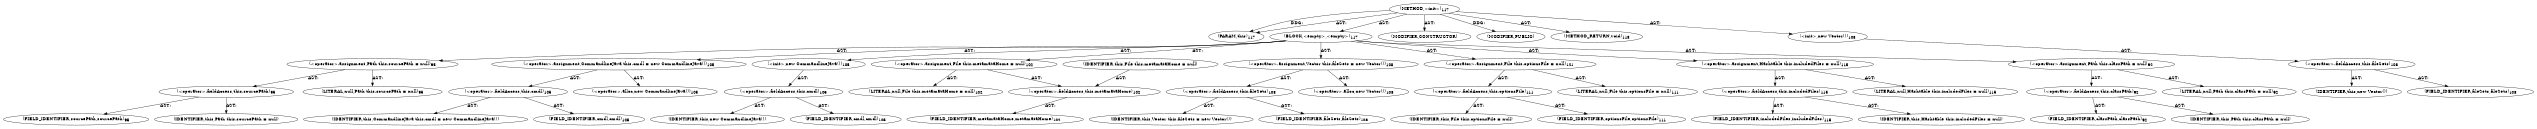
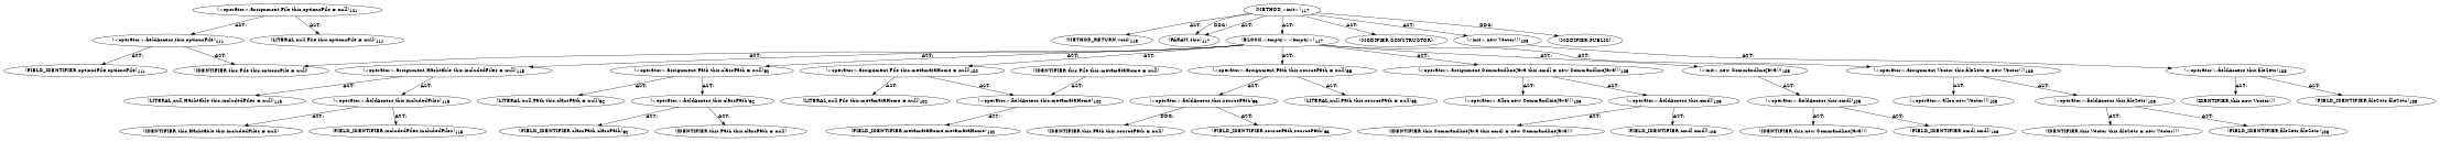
  digraph {
    n1 [label=<(METHOD,&lt;init&gt;)<SUB>117</SUB>>]
    n2 [label=<(PARAM,this)<SUB>117</SUB>>]
    n3 [label=<(BLOCK,&lt;empty&gt;,&lt;empty&gt;)<SUB>117</SUB>>]
    n4 [label=<(MODIFIER,CONSTRUCTOR)>]
    n5 [label=<(MODIFIER,PUBLIC)>]
    n6 [label=<(METHOD_RETURN,void)<SUB>118</SUB>>]
    n7 [label=<(&lt;init&gt;,new Vector())<SUB>108</SUB>>]
    n8 [label=<(&lt;operator&gt;.assignment,Path this.classPath = null)<SUB>92</SUB>>]
    n9 [label=<(&lt;operator&gt;.assignment,Path this.sourcePath = null)<SUB>95</SUB>>]
    n10 [label=<(&lt;operator&gt;.assignment,File this.metamataHome = null)<SUB>102</SUB>>]
    n11 [label=<(&lt;operator&gt;.assignment,CommandlineJava this.cmdl = new CommandlineJava())<SUB>105</SUB>>]
    n12 [label=<(&lt;init&gt;,new CommandlineJava())<SUB>105</SUB>>]
    n13 [label=<(&lt;operator&gt;.assignment,Vector this.fileSets = new Vector())<SUB>108</SUB>>]
    n14 [label=<(&lt;operator&gt;.assignment,File this.optionsFile = null)<SUB>121</SUB>>]
    n15 [label=<(&lt;operator&gt;.assignment,Hashtable this.includedFiles = null)<SUB>115</SUB>>]
    n16 [label=<(&lt;operator&gt;.fieldAccess,this.classPath)<SUB>92</SUB>>]
    n17 [label=<(LITERAL,null,Path this.classPath = null)<SUB>92</SUB>>]
    n18 [label=<(&lt;operator&gt;.fieldAccess,this.sourcePath)<SUB>95</SUB>>]
    n19 [label=<(LITERAL,null,Path this.sourcePath = null)<SUB>95</SUB>>]
    n20 [label=<(&lt;operator&gt;.fieldAccess,this.metamataHome)<SUB>102</SUB>>]
    n21 [label=<(LITERAL,null,File this.metamataHome = null)<SUB>102</SUB>>]
    n22 [label=<(&lt;operator&gt;.fieldAccess,this.cmdl)<SUB>105</SUB>>]
    n23 [label=<(&lt;operator&gt;.alloc,new CommandlineJava())<SUB>105</SUB>>]
    n24 [label=<(&lt;operator&gt;.fieldAccess,this.cmdl)<SUB>105</SUB>>]
    n25 [label=<(&lt;operator&gt;.fieldAccess,this.fileSets)<SUB>108</SUB>>]
    n26 [label=<(&lt;operator&gt;.alloc,new Vector())<SUB>108</SUB>>]
    n27 [label=<(&lt;operator&gt;.fieldAccess,this.fileSets)<SUB>108</SUB>>]
    n28 [label=<(&lt;operator&gt;.fieldAccess,this.optionsFile)<SUB>111</SUB>>]
    n29 [label=<(LITERAL,null,File this.optionsFile = null)<SUB>111</SUB>>]
    n30 [label=<(&lt;operator&gt;.fieldAccess,this.includedFiles)<SUB>115</SUB>>]
    n31 [label=<(LITERAL,null,Hashtable this.includedFiles = null)<SUB>115</SUB>>]
    n32 [label=<(IDENTIFIER,this,Path this.classPath = null)>]
    n33 [label=<(FIELD_IDENTIFIER,classPath,classPath)<SUB>92</SUB>>]
    n34 [label=<(IDENTIFIER,this,Path this.sourcePath = null)>]
    n35 [label=<(FIELD_IDENTIFIER,sourcePath,sourcePath)<SUB>95</SUB>>]
    n36 [label=<(FIELD_IDENTIFIER,metamataHome,metamataHome)<SUB>102</SUB>>]
    n37 [label=<(IDENTIFIER,this,File this.metamataHome = null)>]
    n38 [label=<(IDENTIFIER,this,CommandlineJava this.cmdl = new CommandlineJava())>]
    n39 [label=<(FIELD_IDENTIFIER,cmdl,cmdl)<SUB>105</SUB>>]
    n40 [label=<(IDENTIFIER,this,new CommandlineJava())>]
    n41 [label=<(FIELD_IDENTIFIER,cmdl,cmdl)<SUB>105</SUB>>]
    n42 [label=<(IDENTIFIER,this,Vector this.fileSets = new Vector())>]
    n43 [label=<(FIELD_IDENTIFIER,fileSets,fileSets)<SUB>108</SUB>>]
    n44 [label=<(IDENTIFIER,this,new Vector())>]
    n45 [label=<(FIELD_IDENTIFIER,fileSets,fileSets)<SUB>108</SUB>>]
    n46 [label=<(IDENTIFIER,this,File this.optionsFile = null)>]
    n47 [label=<(FIELD_IDENTIFIER,optionsFile,optionsFile)<SUB>111</SUB>>]
    n48 [label=<(IDENTIFIER,this,Hashtable this.includedFiles = null)>]
    n49 [label=<(FIELD_IDENTIFIER,includedFiles,includedFiles)<SUB>115</SUB>>]
    n1 -> n2 [label="AST: "]
    n1 -> n2 [label="DDG: "]
    n1 -> n3 [label="AST: "]
    n1 -> n4 [label="AST: "]
    n1 -> n5 [label="DDG: "]
    n1 -> n6 [label="AST: "]
    n1 -> n7 [label="AST: "]
    n3 -> n8 [label="AST: "]
    n3 -> n9 [label="AST: "]
    n3 -> n10 [label="AST: "]
    n3 -> n11 [label="AST: "]
    n3 -> n12 [label="AST: "]
    n3 -> n13 [label="AST: "]
-   n3 -> n14 [label="AST: "]
+   n3 -> n46 [label="AST: "]
    n3 -> n15 [label="AST: "]
    n7 -> n27 [label="AST: "]
    n8 -> n16 [label="AST: "]
    n8 -> n17 [label="AST: "]
    n9 -> n18 [label="AST: "]
    n9 -> n19 [label="AST: "]
    n10 -> n20 [label="AST: "]
    n10 -> n21 [label="AST: "]
    n11 -> n22 [label="AST: "]
    n11 -> n23 [label="AST: "]
    n12 -> n24 [label="AST: "]
    n13 -> n25 [label="AST: "]
    n13 -> n26 [label="AST: "]
    n14 -> n28 [label="AST: "]
    n14 -> n29 [label="AST: "]
    n15 -> n30 [label="AST: "]
    n15 -> n31 [label="AST: "]
    n16 -> n32 [label="AST: "]
    n16 -> n33 [label="AST: "]
-   n18 -> n34 [label="AST: "]
+   n18 -> n34 [label="DDG: "]
    n18 -> n35 [label="AST: "]
    n20 -> n36 [label="AST: "]
    n22 -> n38 [label="AST: "]
    n22 -> n39 [label="AST: "]
    n24 -> n40 [label="AST: "]
    n24 -> n41 [label="AST: "]
    n25 -> n42 [label="AST: "]
    n25 -> n43 [label="AST: "]
    n27 -> n44 [label="AST: "]
    n27 -> n45 [label="AST: "]
    n28 -> n46 [label="AST: "]
    n28 -> n47 [label="AST: "]
    n30 -> n48 [label="AST: "]
    n30 -> n49 [label="AST: "]
    n37 -> n20 [label="AST: "]
  }
